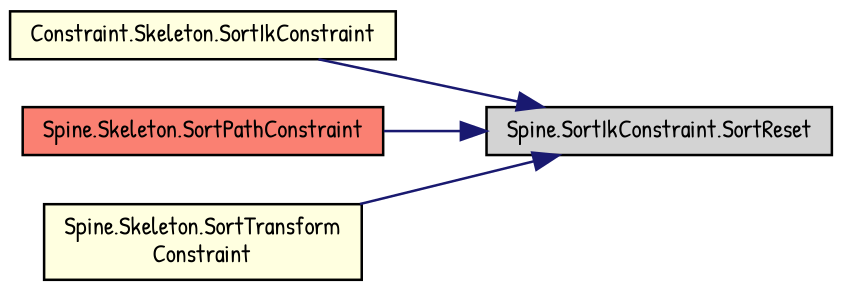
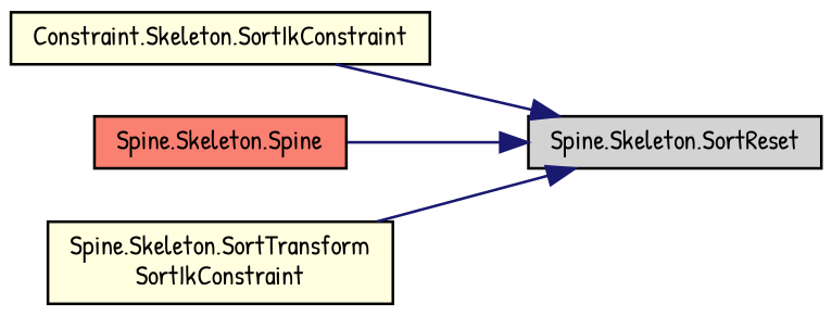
  digraph {
    fontname="Patrick Hand"
    rankdir=RL
    node [color=black fillcolor=lightyellow fontname="Patrick Hand" fontsize=10 shape=record style=filled]
    edge [color=midnightblue dir=back fontname="Patrick Hand" fontsize=10 labelfontname=Helvetica labelfontsize=10 style=solid]
-   n1 [fillcolor=lightgrey fontcolor=black height=0.2 label="Spine.SortIkConstraint.SortReset" width=0.4]
+   n1 [fillcolor=lightgrey fontcolor=black height=0.2 label="Spine.Skeleton.SortReset" width=0.4]
    n2 [height=0.2 label="Constraint.Skeleton.SortIkConstraint" width=0.4]
-   n3 [fillcolor=salmon height=0.2 label="Spine.Skeleton.SortPathConstraint" width=0.4]
-   n4 [height=0.2 label="Spine.Skeleton.SortTransform\lConstraint" width=0.4]
+   n3 [fillcolor=salmon height=0.2 label="Spine.Skeleton.Spine" width=0.4]
+   n4 [height=0.2 label="Spine.Skeleton.SortTransform\lSortIkConstraint" width=0.4]
    n1 -> n2
    n1 -> n3
    n1 -> n4
  }
